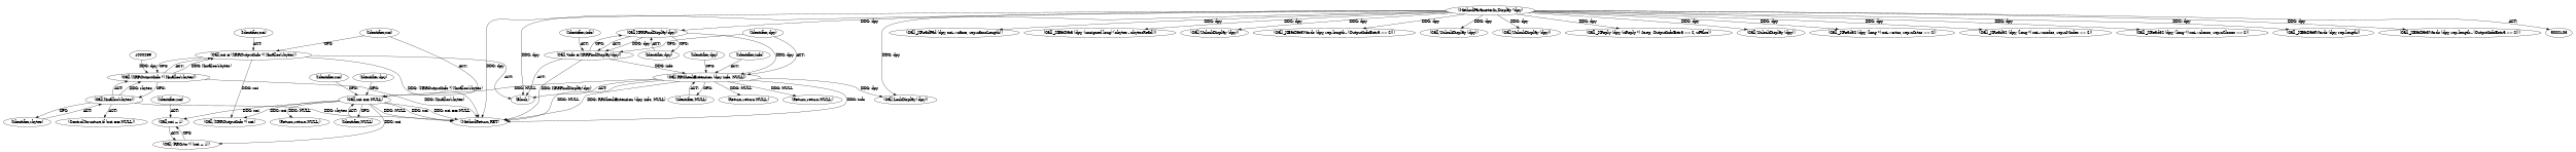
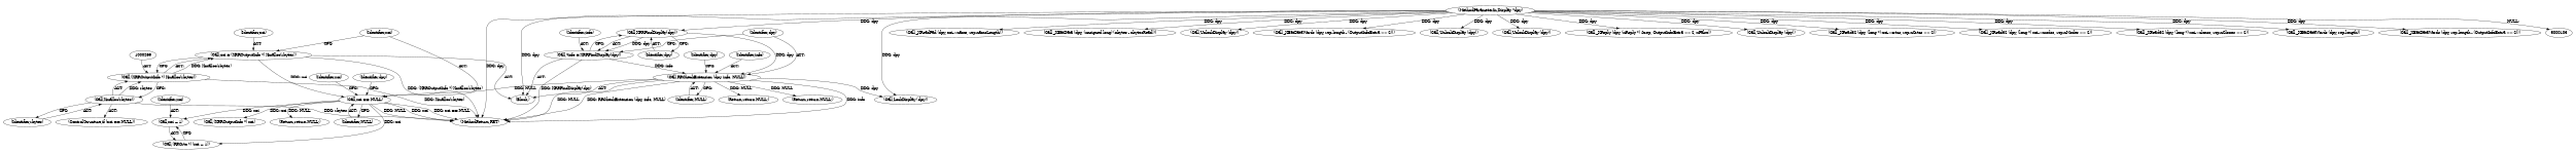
  digraph {
    n1 [label="(Call,xoi + 1)"]
    n2 [label="(Call,(RRCrtc *) (xoi + 1))"]
    n3 [label="(Call,xoi == NULL)"]
    n4 [label="(MethodReturn,RET)"]
    n5 [label="(Return,return NULL;)"]
    n6 [label="(Identifier,NULL)"]
    n7 [label="(Call,(XRROutputInfo *) xoi)"]
    n8 [label="(ControlStructure,if (xoi == NULL))"]
    n9 [label="(Call,xoi = (XRROutputInfo *) Xmalloc(rbytes))"]
    n10 [label="(Call,(XRROutputInfo *) Xmalloc(rbytes))"]
    n11 [label="(Block,)"]
    n12 [label="(Call,Xmalloc(rbytes))"]
    n13 [label="(Identifier,rbytes)"]
    n14 [label="(Call,RRCheckExtension (dpy, info, NULL))"]
    n15 [label="(Identifier,NULL)"]
    n16 [label="(Return,return NULL;)"]
    n17 [label="(Return,return NULL;)"]
    n18 [label="(Call,LockDisplay (dpy))"]
    n19 [label="(Call,XRRFindDisplay(dpy))"]
    n20 [label="(Call,*info = XRRFindDisplay(dpy))"]
    n21 [label="(Identifier,dpy)"]
    n22 [label="(MethodParameterIn,Display *dpy)"]
    n23 [label="(Call,_XReadPad (dpy, xoi->name, rep.nameLength))"]
    n24 [label="(Call,_XEatData (dpy, (unsigned long) (nbytes - nbytesRead)))"]
    n25 [label="(Call,UnlockDisplay (dpy))"]
    n26 [label="(Call,_XEatDataWords (dpy, rep.length - (OutputInfoExtra >> 2)))"]
    n27 [label="(Call,UnlockDisplay (dpy))"]
    n28 [label="(Call,UnlockDisplay (dpy))"]
    n29 [label="(Call,_XReply (dpy, (xReply *) &rep, OutputInfoExtra >> 2, xFalse))"]
    n30 [label="(Call,UnlockDisplay (dpy))"]
    n31 [label="(Call,_XRead32 (dpy, (long *) xoi->crtcs, rep.nCrtcs << 2))"]
    n32 [label="(Call,_XRead32 (dpy, (long *) xoi->modes, rep.nModes << 2))"]
    n33 [label="(Call,_XRead32 (dpy, (long *) xoi->clones, rep.nClones << 2))"]
    n34 [label="(Call,_XEatDataWords (dpy, rep.length))"]
    n35 [label="(Call,_XEatDataWords (dpy, rep.length - (OutputInfoExtra >> 2)))"]
    n36 [label=5000103]
    n37 [label="(Identifier,dpy)"]
    n38 [label="(Identifier,xoi)"]
    n39 [label="(Identifier,info)"]
    n40 [label="(Identifier,dpy)"]
    n41 [label="(Identifier,dpy)"]
    n42 [label="(Identifier,xoi)"]
    n43 [label="(Identifier,xoi)"]
    n44 [label="(Identifier,xoi)"]
    n45 [label="(Identifier,info)"]
    1000269
    n1 -> n2 [label="AST: "]
    n2 -> n1 [label="CFG: "]
    n3 -> n1 [label="DDG: xoi"]
    n3 -> n2 [label="DDG: xoi"]
    n3 -> n4 [label="DDG: NULL"]
    n3 -> n4 [label="DDG: xoi"]
    n3 -> n4 [label="DDG: xoi == NULL"]
    n3 -> n5 [label="DDG: NULL"]
    n3 -> n6 [label="CFG: "]
    n3 -> n7 [label="DDG: xoi"]
    n6 -> n3 [label="AST: "]
-   n9 -> n7 [label="DDG: xoi"]
+   n9 -> n3 [label="DDG: xoi"]
    n9 -> n4 [label="DDG: (XRROutputInfo *) Xmalloc(rbytes)"]
    n9 -> n10 [label="CFG: "]
    n9 -> n11 [label="AST: "]
    n10 -> n4 [label="DDG: Xmalloc(rbytes)"]
    n10 -> n9 [label="AST: "]
    n10 -> n9 [label="DDG: Xmalloc(rbytes)"]
    n10 -> n12 [label="CFG: "]
    n12 -> n4 [label="DDG: rbytes"]
    n12 -> n8 [label="AST: "]
    n12 -> n10 [label="AST: "]
    n12 -> n10 [label="DDG: rbytes"]
    n12 -> n13 [label="CFG: "]
    n13 -> n12 [label="AST: "]
    n14 -> n3 [label="DDG: NULL"]
    n14 -> n4 [label="DDG: info"]
    n14 -> n4 [label="DDG: NULL"]
    n14 -> n4 [label="DDG: RRCheckExtension (dpy, info, NULL)"]
    n14 -> n11 [label="AST: "]
    n14 -> n15 [label="CFG: "]
    n14 -> n16 [label="DDG: NULL"]
    n14 -> n17 [label="DDG: NULL"]
    n14 -> n18 [label="DDG: dpy"]
    n15 -> n14 [label="AST: "]
    n19 -> n14 [label="DDG: dpy"]
    n19 -> n20 [label="AST: "]
    n19 -> n20 [label="DDG: dpy"]
    n19 -> n21 [label="CFG: "]
    n20 -> n4 [label="DDG: XRRFindDisplay(dpy)"]
    n20 -> n11 [label="AST: "]
    n20 -> n14 [label="DDG: info"]
    n20 -> n19 [label="CFG: "]
    n21 -> n19 [label="AST: "]
    n22 -> n4 [label="DDG: dpy"]
    n22 -> n11 [label="DDG: dpy"]
    n22 -> n18 [label="DDG: dpy"]
    n22 -> n19 [label="DDG: dpy"]
    n22 -> n23 [label="DDG: dpy"]
    n22 -> n24 [label="DDG: dpy"]
    n22 -> n25 [label="DDG: dpy"]
    n22 -> n26 [label="DDG: dpy"]
    n22 -> n27 [label="DDG: dpy"]
    n22 -> n28 [label="DDG: dpy"]
    n22 -> n29 [label="DDG: dpy"]
    n22 -> n30 [label="DDG: dpy"]
    n22 -> n31 [label="DDG: dpy"]
    n22 -> n32 [label="DDG: dpy"]
    n22 -> n33 [label="DDG: dpy"]
    n22 -> n34 [label="DDG: dpy"]
    n22 -> n35 [label="DDG: dpy"]
-   n22 -> n36 [label="AST: "]
+   n22 -> n36 [label="NULL: "]
    n37 -> n3 [label="CFG: "]
    n38 -> n9 [label="AST: "]
    n39 -> n20 [label="AST: "]
    n40 -> n14 [label="AST: "]
    n40 -> n20 [label="CFG: "]
    n41 -> n14 [label="CFG: "]
    n42 -> n3 [label="CFG: "]
    n43 -> n1 [label="AST: "]
    n44 -> n3 [label="AST: "]
    n44 -> n9 [label="CFG: "]
    n45 -> n14 [label="AST: "]
-   1000269 -> n10 [label="DDG: dpy"]
+   1000269 -> n10 [label="AST: "]
  }
